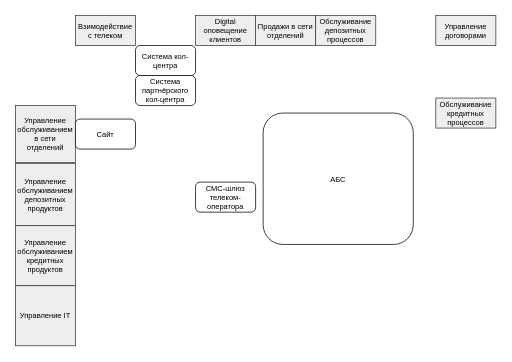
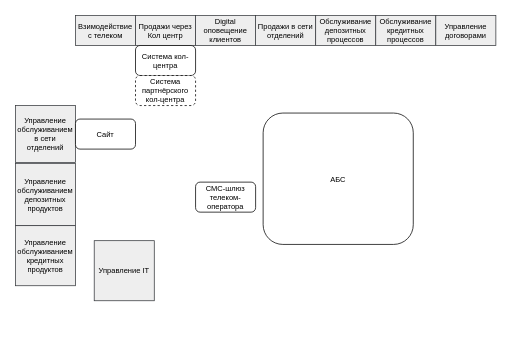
  <mxCell id="0" />
  <mxCell id="1" parent="0" />
+ <mxCell id="2" value="Продажи через Кол центр" style="rounded=0;whiteSpace=wrap;html=1;fontSize=10;fillColor=#eeeeee;strokeColor=#36393d;" parent="1" vertex="1"><mxGeometry x="180" y="20" width="80" height="40" as="geometry" /></mxCell>
  <mxCell id="3" value="Продажи в сети отделений" style="rounded=0;whiteSpace=wrap;html=1;fontSize=10;fillColor=#eeeeee;strokeColor=#36393d;" parent="1" vertex="1"><mxGeometry x="340" y="20" width="80" height="40" as="geometry" /></mxCell>
  <mxCell id="4" value="Digital оповещение клиентов" style="rounded=0;whiteSpace=wrap;html=1;fontSize=10;fillColor=#eeeeee;strokeColor=#36393d;" parent="1" vertex="1"><mxGeometry x="260" y="20" width="80" height="40" as="geometry" /></mxCell>
  <mxCell id="5" value="Обслуживание депозитных процессов" style="rounded=0;whiteSpace=wrap;html=1;fontSize=10;fillColor=#eeeeee;strokeColor=#36393d;" parent="1" vertex="1"><mxGeometry x="420" y="20" width="80" height="40" as="geometry" /></mxCell>
- <mxCell id="6" value="Обслуживание кредитных процессов" style="rounded=0;whiteSpace=wrap;html=1;fontSize=10;fillColor=#eeeeee;strokeColor=#36393d;" parent="1" vertex="1"><mxGeometry x="580" y="130" width="80" height="40" as="geometry" /></mxCell>
+ <mxCell id="6" value="Обслуживание кредитных процессов" style="rounded=0;whiteSpace=wrap;html=1;fontSize=10;fillColor=#eeeeee;strokeColor=#36393d;" parent="1" vertex="1"><mxGeometry x="500" y="20" width="80" height="40" as="geometry" /></mxCell>
  <mxCell id="7" value="Управление договорами" style="rounded=0;whiteSpace=wrap;html=1;fontSize=10;fillColor=#eeeeee;strokeColor=#36393d;" parent="1" vertex="1"><mxGeometry x="580" y="20" width="80" height="40" as="geometry" /></mxCell>
  <mxCell id="8" value="Управление обслуживанием депозитных продуктов" style="rounded=0;whiteSpace=wrap;html=1;fontSize=10;fillColor=#eeeeee;strokeColor=#36393d;" parent="1" vertex="1"><mxGeometry x="20" y="217" width="80" height="83" as="geometry" /></mxCell>
  <mxCell id="9" value="Управление обслуживанием в сети отделений" style="rounded=0;whiteSpace=wrap;html=1;fontSize=10;fillColor=#eeeeee;strokeColor=#36393d;" parent="1" vertex="1"><mxGeometry x="20" y="140" width="80" height="76" as="geometry" /></mxCell>
  <mxCell id="10" value="Управление обслуживанием кредитных продуктов" style="rounded=0;whiteSpace=wrap;html=1;fontSize=10;fillColor=#eeeeee;strokeColor=#36393d;" parent="1" vertex="1"><mxGeometry x="20" y="300" width="80" height="80" as="geometry" /></mxCell>
  <mxCell id="11" value="АБС" style="rounded=1;whiteSpace=wrap;html=1;fontSize=10;" parent="1" vertex="1"><mxGeometry x="350" y="150" width="200" height="175" as="geometry" /></mxCell>
  <mxCell id="12" value="Система кол-центра" style="rounded=1;whiteSpace=wrap;html=1;fontSize=10;" parent="1" vertex="1"><mxGeometry x="180" y="60" width="80" height="40" as="geometry" /></mxCell>
- <mxCell id="13" value="Система партнёрского кол-центра" style="rounded=1;whiteSpace=wrap;html=1;fontSize=10;" parent="1" vertex="1"><mxGeometry x="180" y="100" width="80" height="40" as="geometry" /></mxCell>
+ <mxCell id="13" value="Система партнёрского кол-центра" style="rounded=1;whiteSpace=wrap;html=1;fontSize=10;dashed=1;" parent="1" vertex="1"><mxGeometry x="180" y="100" width="80" height="40" as="geometry" /></mxCell>
  <mxCell id="14" value="СМС-шлюз телеком-оператора" style="rounded=1;whiteSpace=wrap;html=1;fontSize=10;" parent="1" vertex="1"><mxGeometry x="260" y="242" width="80" height="40" as="geometry" /></mxCell>
  <mxCell id="15" value="Взимодействие с телеком" style="rounded=0;whiteSpace=wrap;html=1;fontSize=10;fillColor=#eeeeee;strokeColor=#36393d;" vertex="1" parent="1"><mxGeometry x="100" y="20" width="80" height="40" as="geometry" /></mxCell>
  <mxCell id="16" value="Сайт" style="rounded=1;whiteSpace=wrap;html=1;fontSize=10;" vertex="1" parent="1"><mxGeometry x="100" y="158" width="80" height="40" as="geometry" /></mxCell>
- <mxCell id="17" value="Управление IT" style="rounded=0;whiteSpace=wrap;html=1;fontSize=10;fillColor=#eeeeee;strokeColor=#36393d;" vertex="1" parent="1"><mxGeometry x="20" y="380" width="80" height="80" as="geometry" /></mxCell>
+ <mxCell id="17" value="Управление IT" style="rounded=0;whiteSpace=wrap;html=1;fontSize=10;fillColor=#eeeeee;strokeColor=#36393d;" vertex="1" parent="1"><mxGeometry x="125" y="320" width="80" height="80" as="geometry" /></mxCell>
